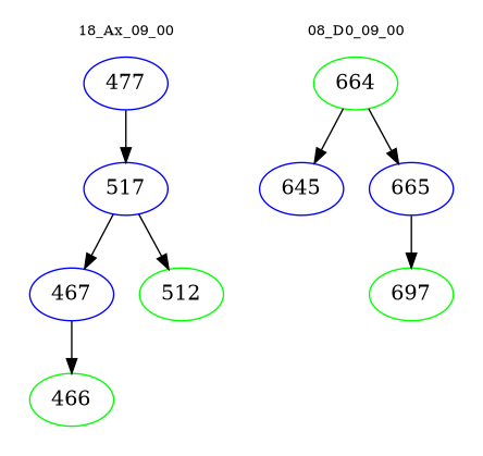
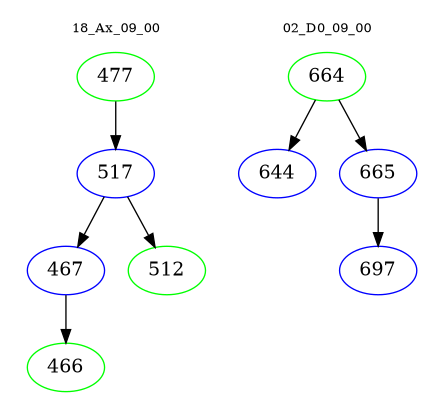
  digraph {
    node [color=blue]
    edge [color=black]
-   n1 [label=477]
+   n1 [color=green label=477]
    n2 [label=467]
    n3 [label=517]
    n4 [color=green label=466]
    n5 [color=green label=512]
    n6 [color=green label=664]
-   n7 [label=645]
+   n7 [label=644]
    n8 [label=665]
-   n9 [color=green label=697]
+   n9 [label=697]
    subgraph cluster_1 {
      color=white
      fontsize=10
      label="18_Ax_09_00"
      n1
      n2
      n3
      n4
      n5
    }
    subgraph cluster_2 {
      color=white
      fontsize=10
-     label="08_D0_09_00"
+     label="02_D0_09_00"
      n6
      n7
      n8
      n9
    }
    n1 -> n3
    n2 -> n4
    n3 -> n2
    n3 -> n5
    n6 -> n7
    n6 -> n8
    n8 -> n9
  }
